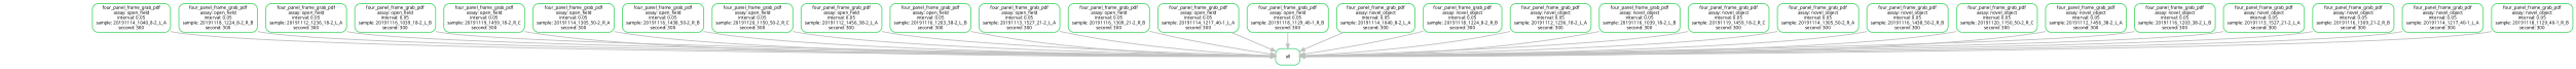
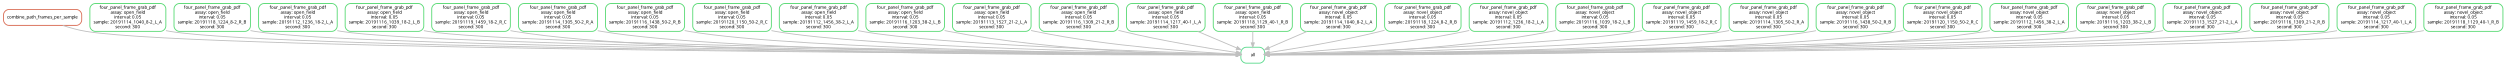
  digraph {
    bgcolor=white
    node [color="0.37 0.6 0.85" fontname=sans fontsize=10 penwidth=2 shape=box style=rounded]
    edge [color=grey penwidth=2]
    n1 [color="0.40 0.6 0.85" label=all]
+   n2 [color="0.03 0.6 0.85" label=combine_path_frames_per_sample]
    n3 [label="four_panel_frame_grab_pdf\nassay: open_field\ninterval: 0.05\nsample: 20191114_1040_8-2_L_A\nsecond: 300"]
    n4 [label="four_panel_frame_grab_pdf\nassay: open_field\ninterval: 0.05\nsample: 20191118_1224_8-2_R_B\nsecond: 300"]
    n5 [label="four_panel_frame_grab_pdf\nassay: open_field\ninterval: 0.05\nsample: 20191112_1236_18-2_L_A\nsecond: 300"]
    n6 [label="four_panel_frame_grab_pdf\nassay: open_field\ninterval: 0.05\nsample: 20191116_1039_18-2_L_B\nsecond: 300"]
    n7 [label="four_panel_frame_grab_pdf\nassay: open_field\ninterval: 0.05\nsample: 20191119_1459_18-2_R_C\nsecond: 300"]
    n8 [label="four_panel_frame_grab_pdf\nassay: open_field\ninterval: 0.05\nsample: 20191114_1305_50-2_R_A\nsecond: 300"]
    n9 [label="four_panel_frame_grab_pdf\nassay: open_field\ninterval: 0.05\nsample: 20191116_1438_50-2_R_B\nsecond: 300"]
    n10 [label="four_panel_frame_grab_pdf\nassay: open_field\ninterval: 0.05\nsample: 20191120_1150_50-2_R_C\nsecond: 300"]
    n11 [label="four_panel_frame_grab_pdf\nassay: open_field\ninterval: 0.05\nsample: 20191112_1456_38-2_L_A\nsecond: 300"]
    n12 [label="four_panel_frame_grab_pdf\nassay: open_field\ninterval: 0.05\nsample: 20191116_1203_38-2_L_B\nsecond: 300"]
    n13 [label="four_panel_frame_grab_pdf\nassay: open_field\ninterval: 0.05\nsample: 20191113_1527_21-2_L_A\nsecond: 300"]
    n14 [label="four_panel_frame_grab_pdf\nassay: open_field\ninterval: 0.05\nsample: 20191116_1309_21-2_R_B\nsecond: 300"]
    n15 [label="four_panel_frame_grab_pdf\nassay: open_field\ninterval: 0.05\nsample: 20191114_1217_40-1_L_A\nsecond: 300"]
    n16 [label="four_panel_frame_grab_pdf\nassay: open_field\ninterval: 0.05\nsample: 20191118_1129_40-1_R_B\nsecond: 300"]
    n17 [label="four_panel_frame_grab_pdf\nassay: novel_object\ninterval: 0.05\nsample: 20191114_1040_8-2_L_A\nsecond: 300"]
    n18 [label="four_panel_frame_grab_pdf\nassay: novel_object\ninterval: 0.05\nsample: 20191118_1224_8-2_R_B\nsecond: 300"]
    n19 [label="four_panel_frame_grab_pdf\nassay: novel_object\ninterval: 0.05\nsample: 20191112_1236_18-2_L_A\nsecond: 300"]
    n20 [label="four_panel_frame_grab_pdf\nassay: novel_object\ninterval: 0.05\nsample: 20191116_1039_18-2_L_B\nsecond: 300"]
    n21 [label="four_panel_frame_grab_pdf\nassay: novel_object\ninterval: 0.05\nsample: 20191119_1459_18-2_R_C\nsecond: 300"]
    n22 [label="four_panel_frame_grab_pdf\nassay: novel_object\ninterval: 0.05\nsample: 20191114_1305_50-2_R_A\nsecond: 300"]
    n23 [label="four_panel_frame_grab_pdf\nassay: novel_object\ninterval: 0.05\nsample: 20191116_1438_50-2_R_B\nsecond: 300"]
    n24 [label="four_panel_frame_grab_pdf\nassay: novel_object\ninterval: 0.05\nsample: 20191120_1150_50-2_R_C\nsecond: 300"]
    n25 [label="four_panel_frame_grab_pdf\nassay: novel_object\ninterval: 0.05\nsample: 20191112_1456_38-2_L_A\nsecond: 300"]
    n26 [label="four_panel_frame_grab_pdf\nassay: novel_object\ninterval: 0.05\nsample: 20191116_1203_38-2_L_B\nsecond: 300"]
    n27 [label="four_panel_frame_grab_pdf\nassay: novel_object\ninterval: 0.05\nsample: 20191113_1527_21-2_L_A\nsecond: 300"]
    n28 [label="four_panel_frame_grab_pdf\nassay: novel_object\ninterval: 0.05\nsample: 20191116_1309_21-2_R_B\nsecond: 300"]
    n29 [label="four_panel_frame_grab_pdf\nassay: novel_object\ninterval: 0.05\nsample: 20191114_1217_40-1_L_A\nsecond: 300"]
    n30 [label="four_panel_frame_grab_pdf\nassay: novel_object\ninterval: 0.05\nsample: 20191118_1129_40-1_R_B\nsecond: 300"]
+   n2 -> n1
    n3 -> n1
    n4 -> n1
    n5 -> n1
    n6 -> n1
    n7 -> n1
    n8 -> n1
    n9 -> n1
    n10 -> n1
    n11 -> n1
    n12 -> n1
    n13 -> n1
    n14 -> n1
    n15 -> n1
    n16 -> n1
    n17 -> n1
    n18 -> n1
    n19 -> n1
    n20 -> n1
    n21 -> n1
    n22 -> n1
    n23 -> n1
    n24 -> n1
    n25 -> n1
    n26 -> n1
    n27 -> n1
    n28 -> n1
    n29 -> n1
    n30 -> n1
  }
